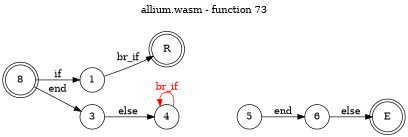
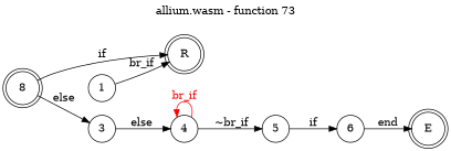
  digraph {
    label="allium.wasm - function 73"
    labelfontcolor=black
    labelfontname=Helvetica
    labelfontsize=16
    labelloc=t
    rankdir=LR
    node [shape=circle]
    n1 [label=8 shape=doublecircle]
    1
    3
    R [shape=doublecircle]
    4
    E [shape=doublecircle]
    5
    6
-   n1 -> 1 [label=if]
-   n1 -> 3 [label=end]
+   n1 -> R [label=if]
+   n1 -> 3 [label=else]
    1 -> R [label=br_if]
    3 -> 4 [label=else]
    4 -> 4 [color=red dir=back fontcolor=red label=br_if]
-   5 -> 6 [label=end]
-   6 -> E [label=else]
+   4 -> 5 [label="~br_if"]
+   5 -> 6 [label=if]
+   6 -> E [label=end]
  }
